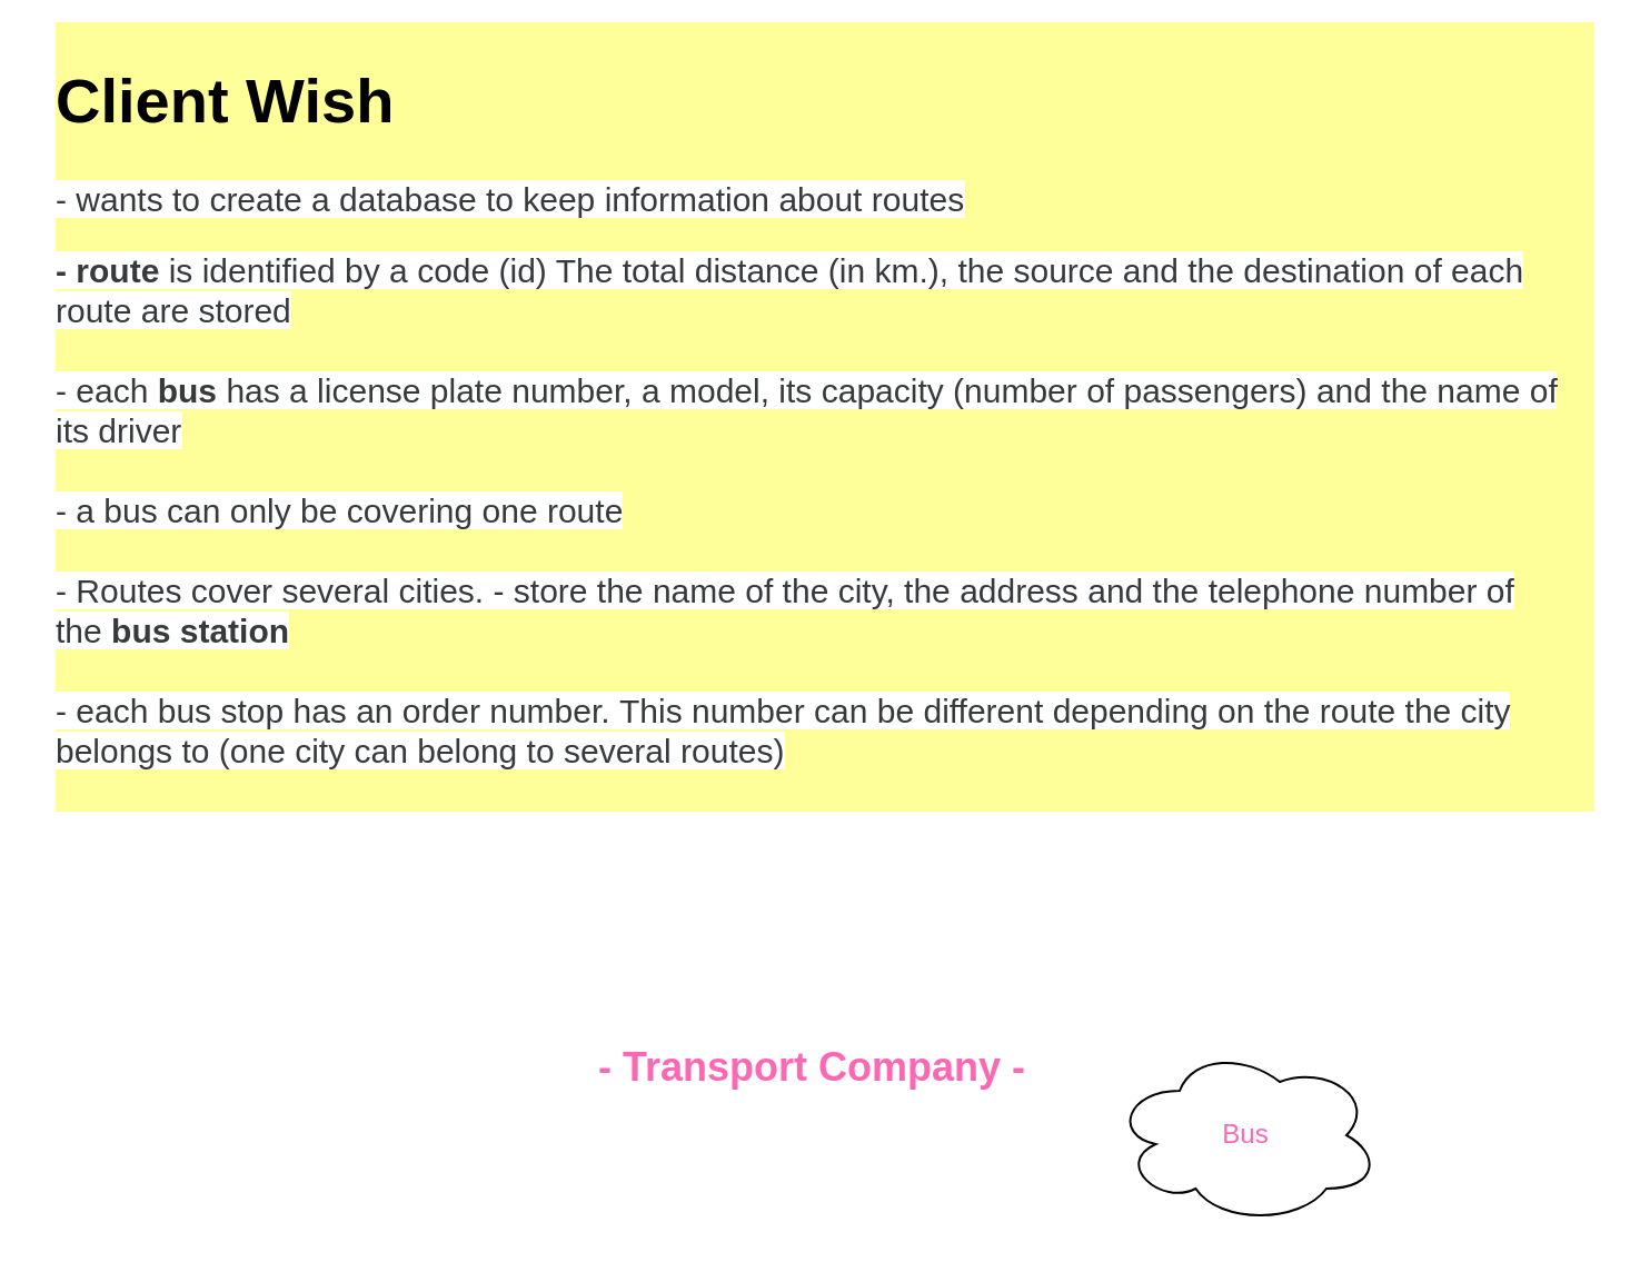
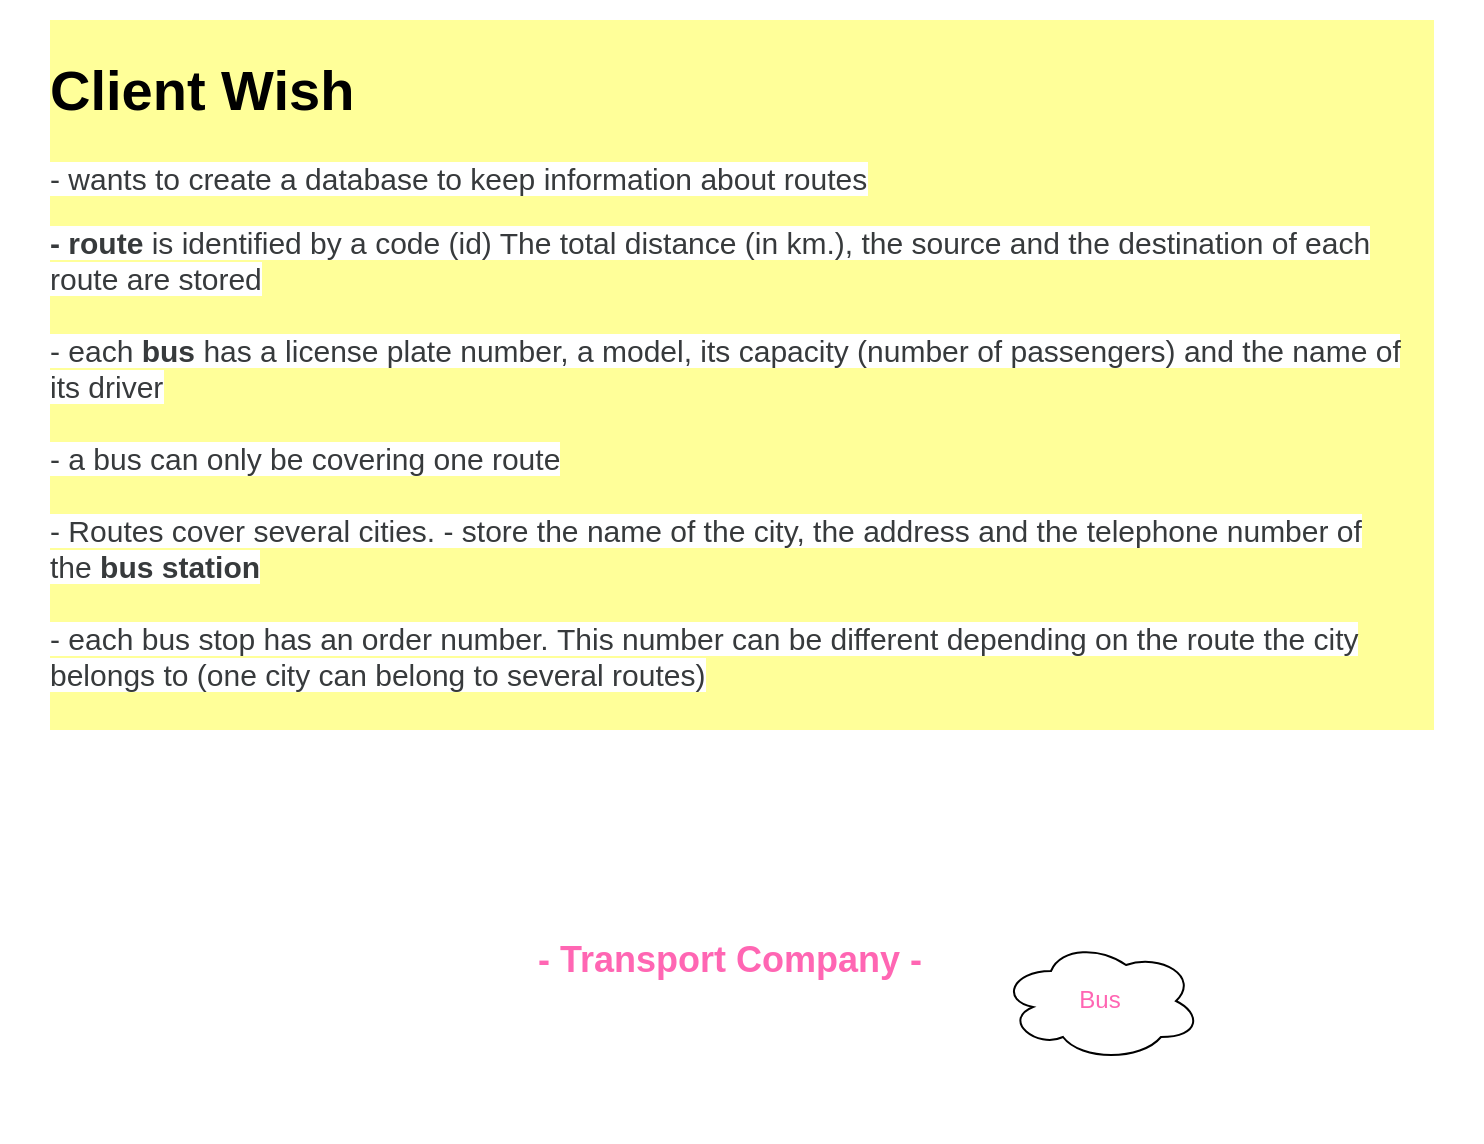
  <mxCell id="0" />
  <mxCell id="1" parent="0" />
  <mxCell id="2" value="&lt;h3&gt;&lt;b&gt;&lt;font color=&quot;#ff66b3&quot; style=&quot;font-size: 18px&quot;&gt;- Transport Company -&lt;/font&gt;&lt;/b&gt;&lt;/h3&gt;" style="text;html=1;strokeColor=none;fillColor=none;align=center;verticalAlign=middle;whiteSpace=wrap;rounded=0;" vertex="1" parent="1"><mxGeometry x="260" y="440" width="210" height="80" as="geometry" /></mxCell>
- <mxCell id="3" value="Bus" style="ellipse;shape=cloud;whiteSpace=wrap;html=1;fontColor=#FF66B3;" vertex="1" parent="1"><mxGeometry x="500" y="470" width="120" height="80" as="geometry" /></mxCell>
+ <mxCell id="3" value="Bus" style="ellipse;shape=cloud;whiteSpace=wrap;html=1;fontColor=#FF66B3;" vertex="1" parent="1"><mxGeometry x="500" y="470" width="100" height="60" as="geometry" /></mxCell>
  <mxCell id="4" value="&lt;h1&gt;Client Wish&lt;/h1&gt;&lt;p&gt;&lt;span style=&quot;color: rgb(55 , 58 , 60) ; font-family: , &amp;#34;blinkmacsystemfont&amp;#34; , &amp;#34;segoe ui&amp;#34; , &amp;#34;roboto&amp;#34; , &amp;#34;helvetica neue&amp;#34; , &amp;#34;arial&amp;#34; , sans-serif , &amp;#34;apple color emoji&amp;#34; , &amp;#34;segoe ui emoji&amp;#34; , &amp;#34;segoe ui symbol&amp;#34; ; font-size: 15px ; background-color: rgb(255 , 255 , 255)&quot;&gt;- wants to create a database to keep information about routes&lt;/span&gt;&lt;/p&gt;&lt;span style=&quot;box-sizing: border-box ; font-weight: bolder ; color: rgb(55 , 58 , 60) ; font-family: , &amp;#34;blinkmacsystemfont&amp;#34; , &amp;#34;segoe ui&amp;#34; , &amp;#34;roboto&amp;#34; , &amp;#34;helvetica neue&amp;#34; , &amp;#34;arial&amp;#34; , sans-serif , &amp;#34;apple color emoji&amp;#34; , &amp;#34;segoe ui emoji&amp;#34; , &amp;#34;segoe ui symbol&amp;#34; ; font-size: 15px ; background-color: rgb(255 , 255 , 255)&quot;&gt;- route&lt;/span&gt;&lt;span style=&quot;color: rgb(55 , 58 , 60) ; font-family: , &amp;#34;blinkmacsystemfont&amp;#34; , &amp;#34;segoe ui&amp;#34; , &amp;#34;roboto&amp;#34; , &amp;#34;helvetica neue&amp;#34; , &amp;#34;arial&amp;#34; , sans-serif , &amp;#34;apple color emoji&amp;#34; , &amp;#34;segoe ui emoji&amp;#34; , &amp;#34;segoe ui symbol&amp;#34; ; font-size: 15px ; background-color: rgb(255 , 255 , 255)&quot;&gt;&amp;nbsp;is identified by a code (id) The total distance (in km.), the source and the destination of each route are stored&lt;br&gt;&lt;br&gt;&lt;/span&gt;&lt;span style=&quot;color: rgb(55 , 58 , 60) ; font-family: , &amp;#34;blinkmacsystemfont&amp;#34; , &amp;#34;segoe ui&amp;#34; , &amp;#34;roboto&amp;#34; , &amp;#34;helvetica neue&amp;#34; , &amp;#34;arial&amp;#34; , sans-serif , &amp;#34;apple color emoji&amp;#34; , &amp;#34;segoe ui emoji&amp;#34; , &amp;#34;segoe ui symbol&amp;#34; ; font-size: 15px ; background-color: rgb(255 , 255 , 255)&quot;&gt;- each&amp;nbsp;&lt;/span&gt;&lt;span style=&quot;box-sizing: border-box ; font-weight: bolder ; color: rgb(55 , 58 , 60) ; font-family: , &amp;#34;blinkmacsystemfont&amp;#34; , &amp;#34;segoe ui&amp;#34; , &amp;#34;roboto&amp;#34; , &amp;#34;helvetica neue&amp;#34; , &amp;#34;arial&amp;#34; , sans-serif , &amp;#34;apple color emoji&amp;#34; , &amp;#34;segoe ui emoji&amp;#34; , &amp;#34;segoe ui symbol&amp;#34; ; font-size: 15px ; background-color: rgb(255 , 255 , 255)&quot;&gt;bus&lt;/span&gt;&lt;span style=&quot;color: rgb(55 , 58 , 60) ; font-family: , &amp;#34;blinkmacsystemfont&amp;#34; , &amp;#34;segoe ui&amp;#34; , &amp;#34;roboto&amp;#34; , &amp;#34;helvetica neue&amp;#34; , &amp;#34;arial&amp;#34; , sans-serif , &amp;#34;apple color emoji&amp;#34; , &amp;#34;segoe ui emoji&amp;#34; , &amp;#34;segoe ui symbol&amp;#34; ; font-size: 15px ; background-color: rgb(255 , 255 , 255)&quot;&gt;&amp;nbsp;has a license plate number, a model, its capacity (number of passengers) and the name of its driver&lt;br&gt;&lt;br&gt;&lt;/span&gt;&lt;span style=&quot;color: rgb(55 , 58 , 60) ; font-family: , &amp;#34;blinkmacsystemfont&amp;#34; , &amp;#34;segoe ui&amp;#34; , &amp;#34;roboto&amp;#34; , &amp;#34;helvetica neue&amp;#34; , &amp;#34;arial&amp;#34; , sans-serif , &amp;#34;apple color emoji&amp;#34; , &amp;#34;segoe ui emoji&amp;#34; , &amp;#34;segoe ui symbol&amp;#34; ; font-size: 15px ; background-color: rgb(255 , 255 , 255)&quot;&gt;- a bus can only be covering one route&lt;br&gt;&lt;/span&gt;&lt;span style=&quot;color: rgb(55 , 58 , 60) ; font-family: , &amp;#34;blinkmacsystemfont&amp;#34; , &amp;#34;segoe ui&amp;#34; , &amp;#34;roboto&amp;#34; , &amp;#34;helvetica neue&amp;#34; , &amp;#34;arial&amp;#34; , sans-serif , &amp;#34;apple color emoji&amp;#34; , &amp;#34;segoe ui emoji&amp;#34; , &amp;#34;segoe ui symbol&amp;#34; ; font-size: 15px ; background-color: rgb(255 , 255 , 255)&quot;&gt;&lt;br&gt;-&amp;nbsp;&lt;/span&gt;&lt;span style=&quot;color: rgb(55 , 58 , 60) ; font-family: , &amp;#34;blinkmacsystemfont&amp;#34; , &amp;#34;segoe ui&amp;#34; , &amp;#34;roboto&amp;#34; , &amp;#34;helvetica neue&amp;#34; , &amp;#34;arial&amp;#34; , sans-serif , &amp;#34;apple color emoji&amp;#34; , &amp;#34;segoe ui emoji&amp;#34; , &amp;#34;segoe ui symbol&amp;#34; ; font-size: 15px ; background-color: rgb(255 , 255 , 255)&quot;&gt;Routes cover several cities. - store the name of the city, the address and the telephone number of the&lt;/span&gt;&lt;span style=&quot;box-sizing: border-box ; font-weight: bolder ; color: rgb(55 , 58 , 60) ; font-family: , &amp;#34;blinkmacsystemfont&amp;#34; , &amp;#34;segoe ui&amp;#34; , &amp;#34;roboto&amp;#34; , &amp;#34;helvetica neue&amp;#34; , &amp;#34;arial&amp;#34; , sans-serif , &amp;#34;apple color emoji&amp;#34; , &amp;#34;segoe ui emoji&amp;#34; , &amp;#34;segoe ui symbol&amp;#34; ; font-size: 15px ; background-color: rgb(255 , 255 , 255)&quot;&gt;&amp;nbsp;bus station&lt;br&gt;&lt;br&gt;&lt;span style=&quot;font-family: , &amp;#34;blinkmacsystemfont&amp;#34; , &amp;#34;segoe ui&amp;#34; , &amp;#34;roboto&amp;#34; , &amp;#34;helvetica neue&amp;#34; , &amp;#34;arial&amp;#34; , sans-serif , &amp;#34;apple color emoji&amp;#34; , &amp;#34;segoe ui emoji&amp;#34; , &amp;#34;segoe ui symbol&amp;#34; ; font-weight: 400&quot;&gt;- each bus stop has an order number.&amp;nbsp;&lt;/span&gt;&lt;span style=&quot;font-family: , &amp;#34;blinkmacsystemfont&amp;#34; , &amp;#34;segoe ui&amp;#34; , &amp;#34;roboto&amp;#34; , &amp;#34;helvetica neue&amp;#34; , &amp;#34;arial&amp;#34; , sans-serif , &amp;#34;apple color emoji&amp;#34; , &amp;#34;segoe ui emoji&amp;#34; , &amp;#34;segoe ui symbol&amp;#34; ; font-weight: 400&quot;&gt;This number can be different depending on the route the city belongs to (one city can belong to several routes)&lt;br&gt;&lt;/span&gt;&lt;/span&gt;&lt;span style=&quot;color: rgb(55 , 58 , 60) ; font-family: , &amp;#34;blinkmacsystemfont&amp;#34; , &amp;#34;segoe ui&amp;#34; , &amp;#34;roboto&amp;#34; , &amp;#34;helvetica neue&amp;#34; , &amp;#34;arial&amp;#34; , sans-serif , &amp;#34;apple color emoji&amp;#34; , &amp;#34;segoe ui emoji&amp;#34; , &amp;#34;segoe ui symbol&amp;#34; ; font-size: 15px ; background-color: rgb(255 , 255 , 255)&quot;&gt;&lt;br&gt;&lt;/span&gt;" style="text;html=1;strokeColor=none;fillColor=none;spacing=5;spacingTop=-20;whiteSpace=wrap;overflow=hidden;rounded=0;labelBackgroundColor=#FFFF99;fontSize=14;fontColor=#000000;" vertex="1" parent="1"><mxGeometry x="20" y="20" width="700" height="360" as="geometry" /></mxCell>
